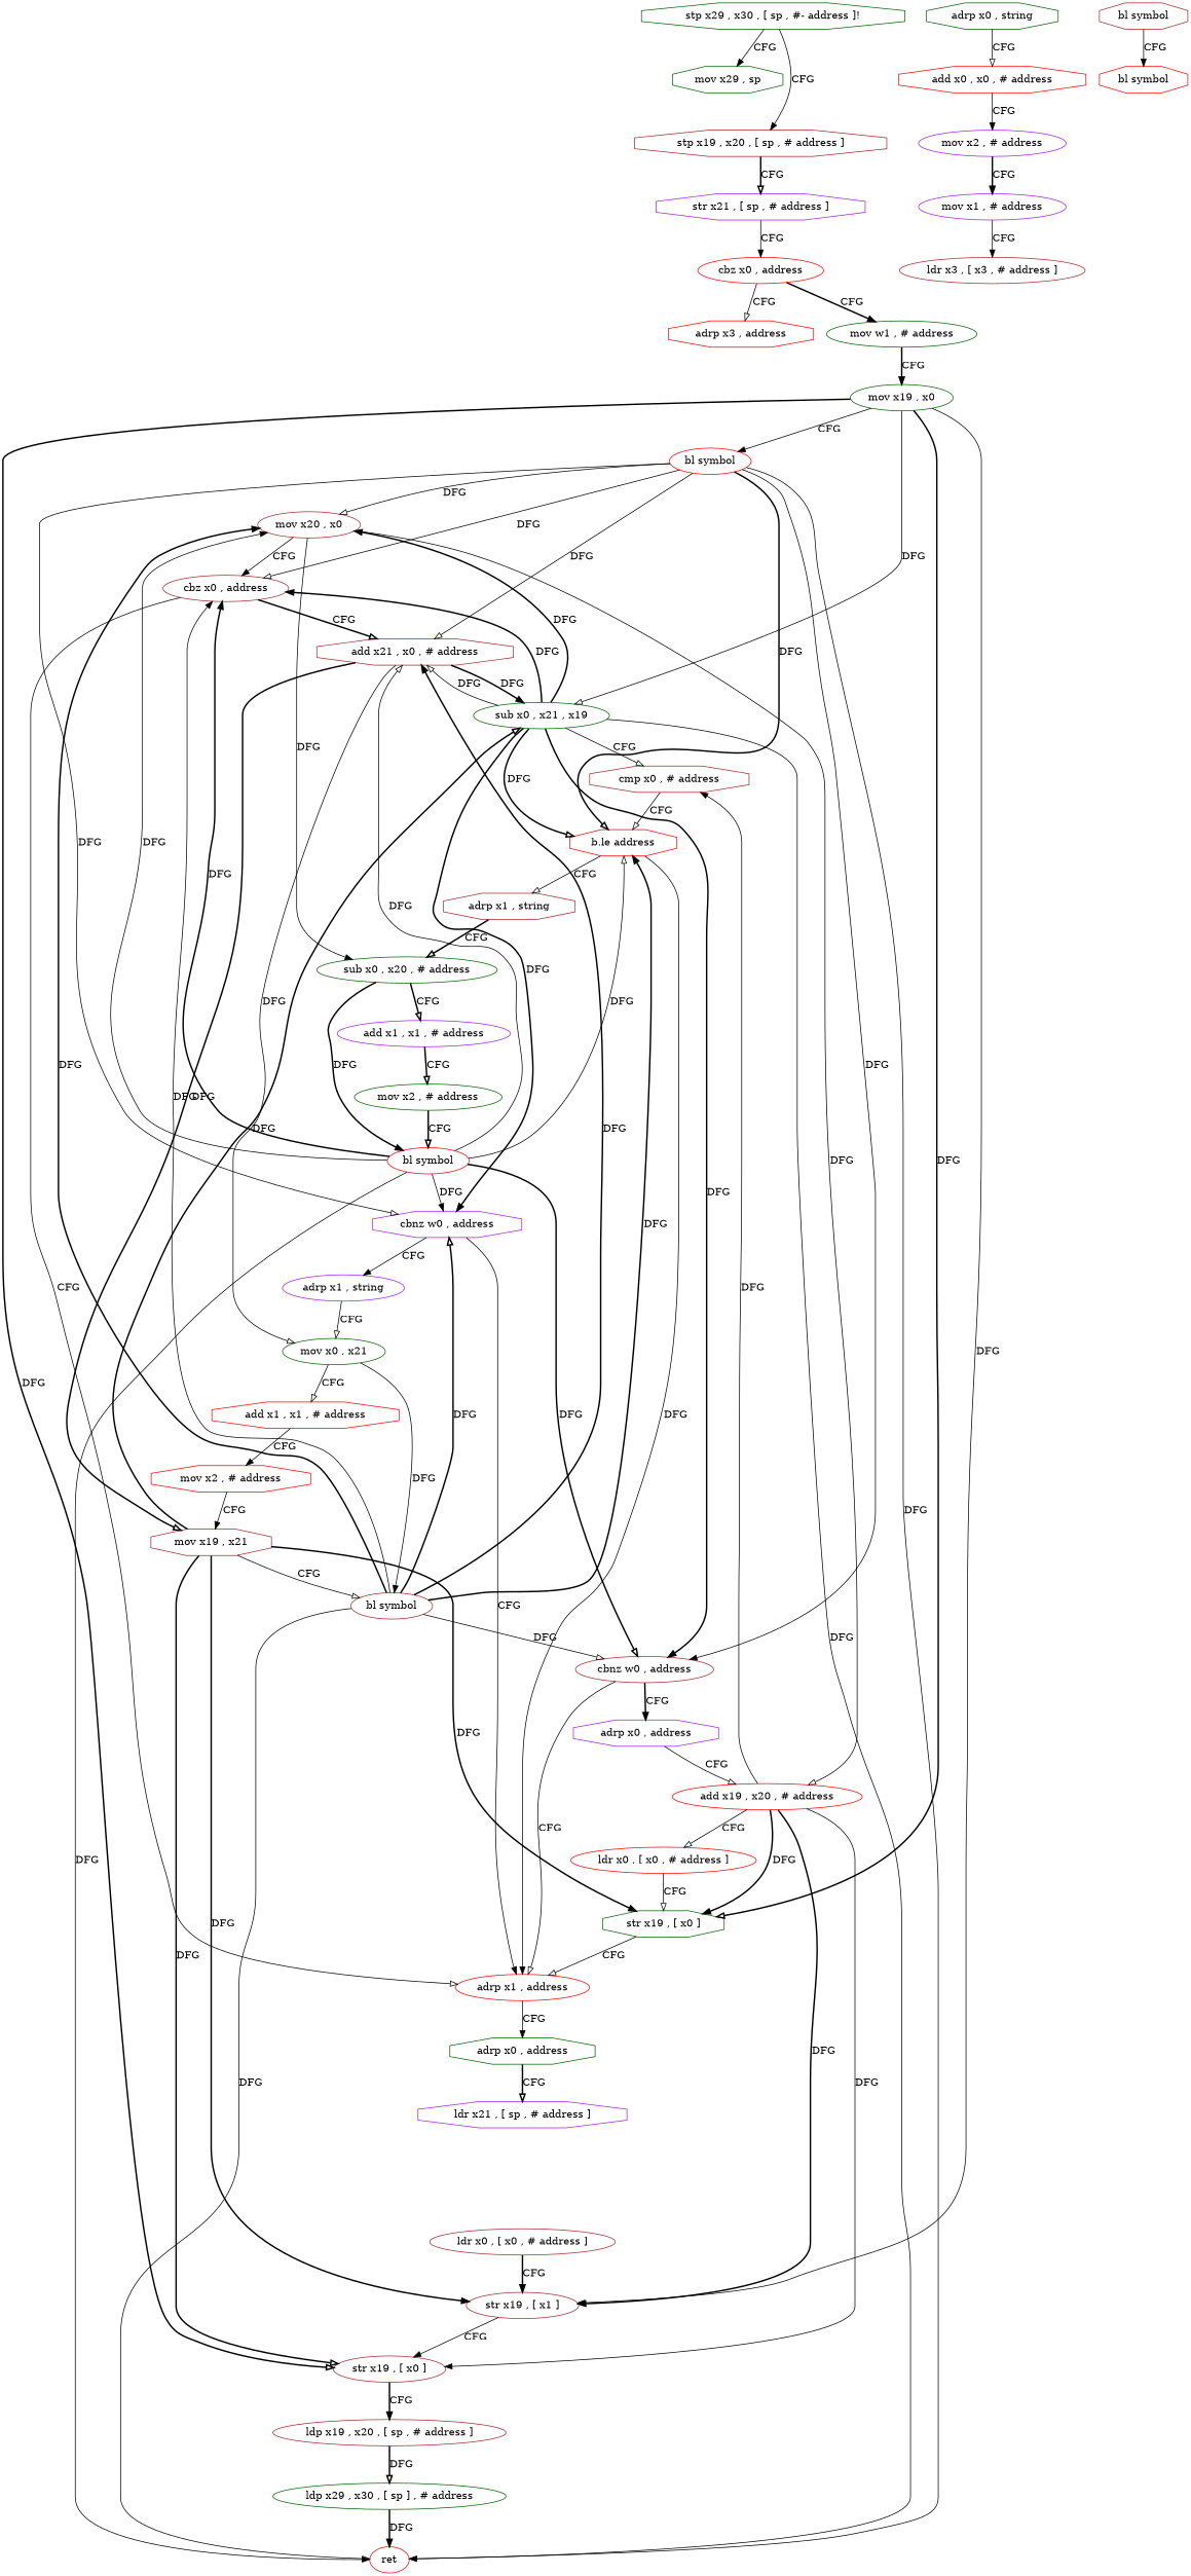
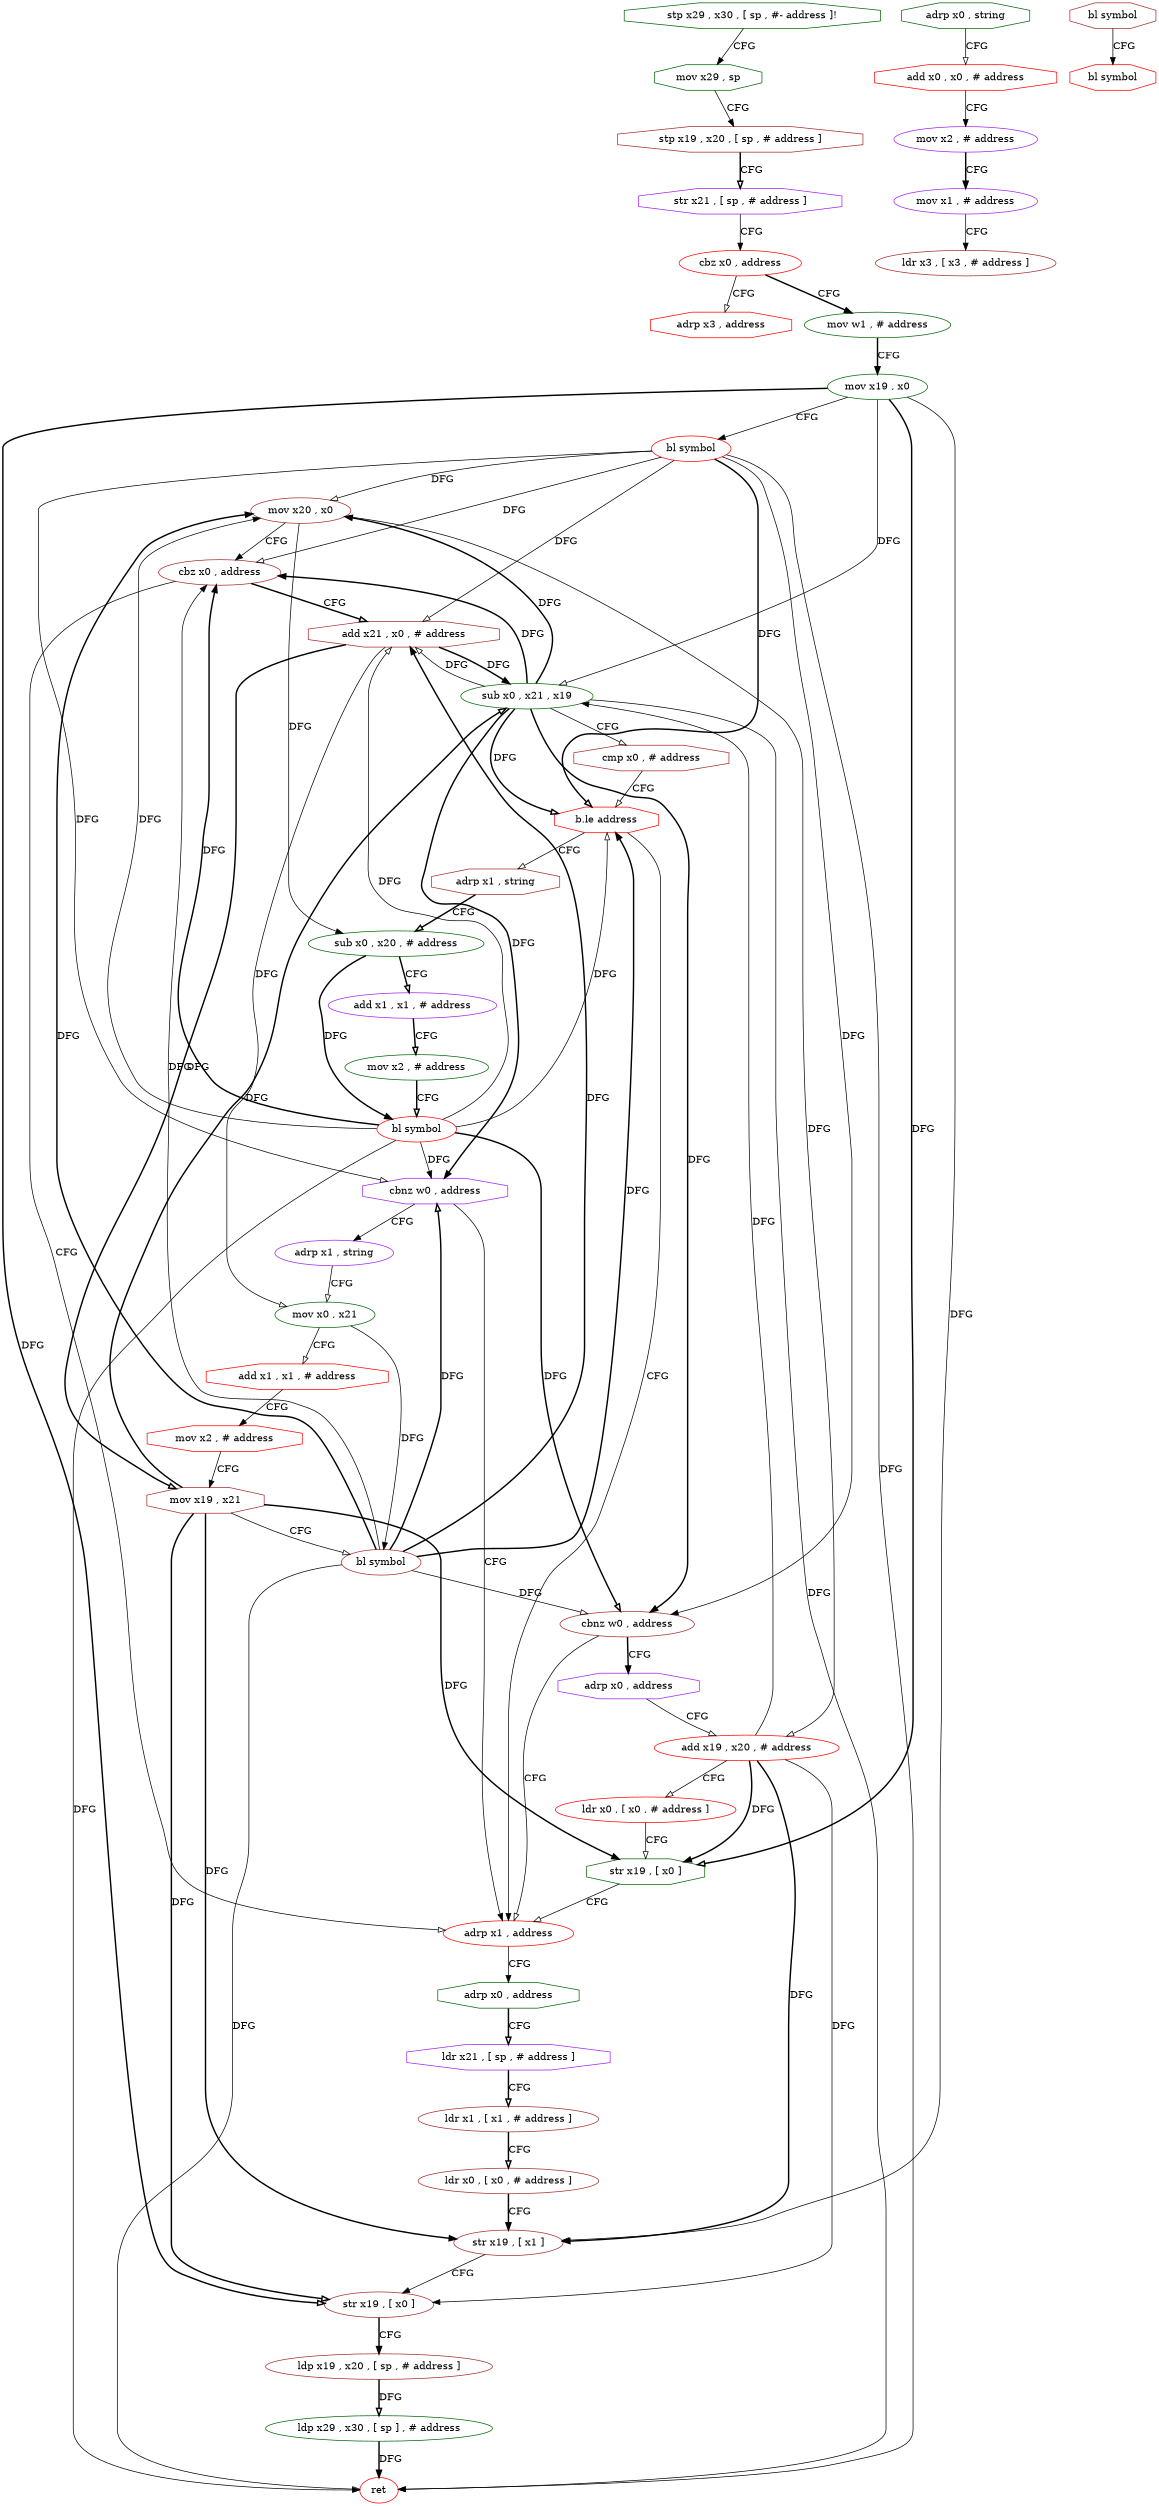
  digraph {
    fontname="DejaVu Serif"
    node [color=brown fontname="DejaVu Serif" shape=ellipse]
    edge [arrowhead=normal fontname="DejaVu Serif" style=solid]
    n1 [color=darkgreen label="stp x29 , x30 , [ sp , #- address ]!" shape=octagon]
    n2 [color=darkgreen label="mov x29 , sp" shape=octagon]
    n3 [label="stp x19 , x20 , [ sp , # address ]" shape=octagon]
    n4 [color=purple label="str x21 , [ sp , # address ]" shape=octagon]
    n5 [color=red label="cbz x0 , address"]
    n6 [color=red label="adrp x3 , address" shape=octagon]
    n7 [color=darkgreen label="mov w1 , # address"]
    n8 [color=darkgreen label="mov x19 , x0"]
    n9 [color=darkgreen label="adrp x0 , string" shape=octagon]
    n10 [color=red label="add x0 , x0 , # address" shape=octagon]
    n11 [color=red label="bl symbol"]
    n12 [label="str x19 , [ x1 ]"]
    n13 [label="str x19 , [ x0 ]"]
    n14 [color=darkgreen label="sub x0 , x21 , x19"]
    n15 [color=darkgreen label="str x19 , [ x0 ]" shape=octagon]
    n16 [color=purple label="mov x2 , # address"]
    n17 [color=purple label="mov x1 , # address"]
    n18 [label="ldr x3 , [ x3 , # address ]"]
    n19 [label="bl symbol" shape=octagon]
    n20 [color=red label="bl symbol" shape=octagon]
    n21 [label="mov x20 , x0"]
    n22 [label="cbz x0 , address"]
    n23 [label="add x21 , x0 , # address" shape=octagon]
    n24 [color=red label=ret]
    n25 [color=red label="b.le address" shape=octagon]
    n26 [color=purple label="cbnz w0 , address" shape=octagon]
    n27 [label="cbnz w0 , address"]
    n28 [label="ldp x19 , x20 , [ sp , # address ]"]
    n29 [label="cmp x0 , # address" shape=octagon]
    n30 [color=red label="adrp x1 , address"]
    n31 [color=darkgreen label="sub x0 , x20 , # address"]
    n32 [color=red label="add x19 , x20 , # address"]
    n33 [color=darkgreen label="mov x0 , x21"]
    n34 [label="mov x19 , x21" shape=octagon]
    n35 [label="adrp x1 , string" shape=octagon]
    n36 [color=purple label="adrp x1 , string"]
    n37 [color=purple label="adrp x0 , address" shape=octagon]
    n38 [color=purple label="add x1 , x1 , # address"]
    n39 [color=red label="bl symbol"]
    n40 [color=red label="ldr x0 , [ x0 , # address ]"]
    n41 [color=darkgreen label="adrp x0 , address" shape=octagon]
    n42 [color=purple label="ldr x21 , [ sp , # address ]" shape=octagon]
    n43 [color=red label="add x1 , x1 , # address" shape=octagon]
    n44 [label="bl symbol"]
+   n45 [label="ldr x1 , [ x1 , # address ]"]
    n46 [label="ldr x0 , [ x0 , # address ]"]
    n47 [color=darkgreen label="ldp x29 , x30 , [ sp ] , # address"]
    n48 [color=darkgreen label="mov x2 , # address"]
    n49 [color=red label="mov x2 , # address" shape=octagon]
    n1 -> n2 [label=CFG]
-   n1 -> n3 [label=CFG]
+   n2 -> n3 [label=CFG]
    n3 -> n4 [arrowhead=onormal label=CFG style=bold]
    n4 -> n5 [label=CFG]
    n5 -> n6 [arrowhead=onormal label=CFG]
    n5 -> n7 [label=CFG style=bold]
    n7 -> n8 [label=CFG style=bold]
    n8 -> n11 [label=CFG]
    n8 -> n12 [label=DFG]
    n8 -> n13 [arrowhead=onormal label=DFG style=bold]
    n8 -> n14 [arrowhead=onormal label=DFG]
    n8 -> n15 [arrowhead=onormal label=DFG style=bold]
    n9 -> n10 [arrowhead=onormal label=CFG]
    n10 -> n16 [label=CFG]
    n11 -> n21 [arrowhead=onormal label=DFG]
    n11 -> n22 [arrowhead=onormal label=DFG]
    n11 -> n23 [arrowhead=onormal label=DFG]
    n11 -> n24 [label=DFG]
    n11 -> n25 [arrowhead=onormal label=DFG style=bold]
    n11 -> n26 [arrowhead=onormal label=DFG]
    n11 -> n27 [label=DFG]
    n12 -> n13 [label=CFG]
    n13 -> n28 [label=CFG style=bold]
    n14 -> n21 [label=DFG style=bold]
    n14 -> n22 [label=DFG style=bold]
    n14 -> n23 [arrowhead=onormal label=DFG]
    n14 -> n24 [label=DFG]
    n14 -> n25 [arrowhead=onormal label=DFG style=bold]
    n14 -> n26 [label=DFG style=bold]
    n14 -> n27 [label=DFG style=bold]
    n14 -> n29 [arrowhead=onormal label=CFG]
    n15 -> n30 [arrowhead=onormal label=CFG]
    n16 -> n17 [label=CFG style=bold]
    n17 -> n18 [label=CFG]
    n19 -> n20 [label=CFG]
    n21 -> n22 [label=CFG]
    n21 -> n31 [label=DFG]
    n21 -> n32 [arrowhead=onormal label=DFG]
    n22 -> n23 [arrowhead=onormal label=CFG style=bold]
    n22 -> n30 [arrowhead=onormal label=CFG]
    n23 -> n14 [label=DFG style=bold]
    n23 -> n33 [arrowhead=onormal label=DFG]
    n23 -> n34 [arrowhead=onormal label=DFG style=bold]
-   n25 -> n30 [label=DFG]
+   n25 -> n30 [label=CFG]
    n25 -> n35 [arrowhead=onormal label=CFG]
    n26 -> n30 [label=CFG]
    n26 -> n36 [label=CFG]
    n27 -> n30 [arrowhead=onormal label=CFG]
    n27 -> n37 [label=CFG style=bold]
    n28 -> n47 [arrowhead=onormal label=DFG style=bold]
    n29 -> n25 [arrowhead=onormal label=CFG]
    n30 -> n41 [label=CFG]
    n31 -> n38 [arrowhead=onormal label=CFG style=bold]
    n31 -> n39 [label=DFG style=bold]
    n32 -> n12 [label=DFG style=bold]
    n32 -> n13 [label=DFG]
-   n32 -> n29 [label=DFG]
+   n32 -> n14 [label=DFG]
    n32 -> n15 [label=DFG style=bold]
    n32 -> n40 [arrowhead=onormal label=CFG]
    n33 -> n43 [arrowhead=onormal label=CFG]
    n33 -> n44 [label=DFG]
    n34 -> n12 [label=DFG style=bold]
    n34 -> n13 [arrowhead=onormal label=DFG style=bold]
    n34 -> n14 [arrowhead=onormal label=DFG style=bold]
    n34 -> n15 [label=DFG style=bold]
    n34 -> n44 [arrowhead=onormal label=CFG]
    n35 -> n31 [arrowhead=onormal label=CFG style=bold]
    n36 -> n33 [arrowhead=onormal label=CFG]
    n37 -> n32 [arrowhead=onormal label=CFG]
    n38 -> n48 [arrowhead=onormal label=CFG style=bold]
    n39 -> n21 [label=DFG]
    n39 -> n22 [label=DFG style=bold]
    n39 -> n23 [arrowhead=onormal label=DFG]
    n39 -> n24 [label=DFG]
    n39 -> n25 [arrowhead=onormal label=DFG]
    n39 -> n26 [label=DFG]
    n39 -> n27 [arrowhead=onormal label=DFG style=bold]
    n40 -> n15 [arrowhead=onormal label=CFG]
    n41 -> n42 [arrowhead=onormal label=CFG style=bold]
+   n42 -> n45 [arrowhead=onormal label=CFG style=bold]
    n43 -> n49 [label=CFG]
    n44 -> n21 [label=DFG style=bold]
    n44 -> n22 [label=DFG]
    n44 -> n23 [label=DFG style=bold]
    n44 -> n24 [arrowhead=onormal label=DFG]
    n44 -> n25 [label=DFG style=bold]
    n44 -> n26 [arrowhead=onormal label=DFG style=bold]
    n44 -> n27 [arrowhead=onormal label=DFG]
+   n45 -> n46 [arrowhead=onormal label=CFG style=bold]
    n46 -> n12 [label=CFG style=bold]
    n47 -> n24 [label=DFG style=bold]
    n48 -> n39 [arrowhead=onormal label=CFG style=bold]
    n49 -> n34 [label=CFG]
  }
